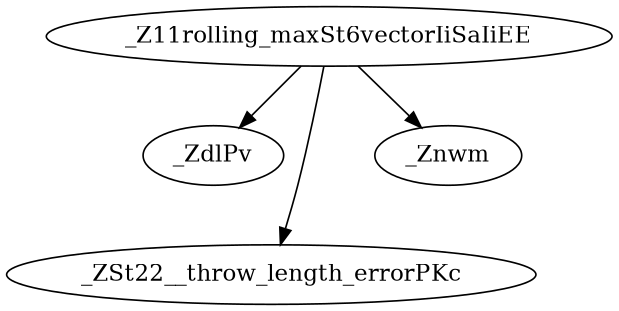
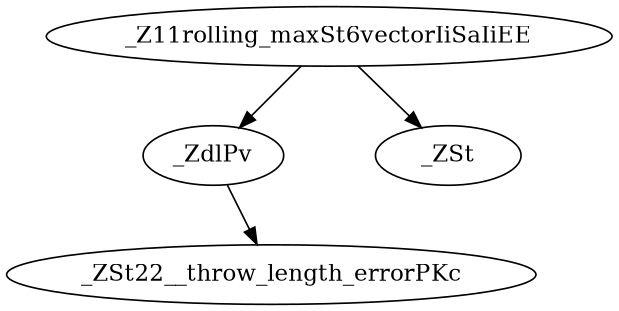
  digraph {
    n1 [label=_Z11rolling_maxSt6vectorIiSaIiEE]
    n2 [label=_ZdlPv]
    n3 [label=_ZSt22__throw_length_errorPKc]
-   n4 [label=_Znwm]
+   n4 [label=_ZSt]
    n1 -> n2
-   n1 -> n3
+   n2 -> n3
    n1 -> n4
  }
